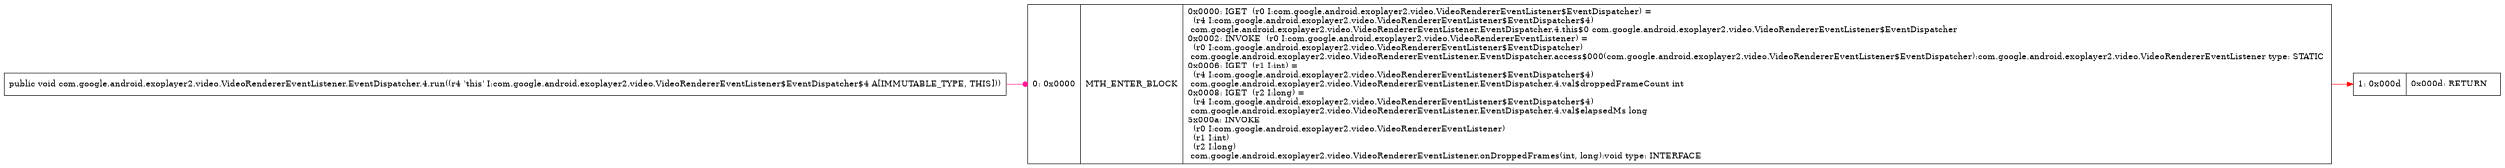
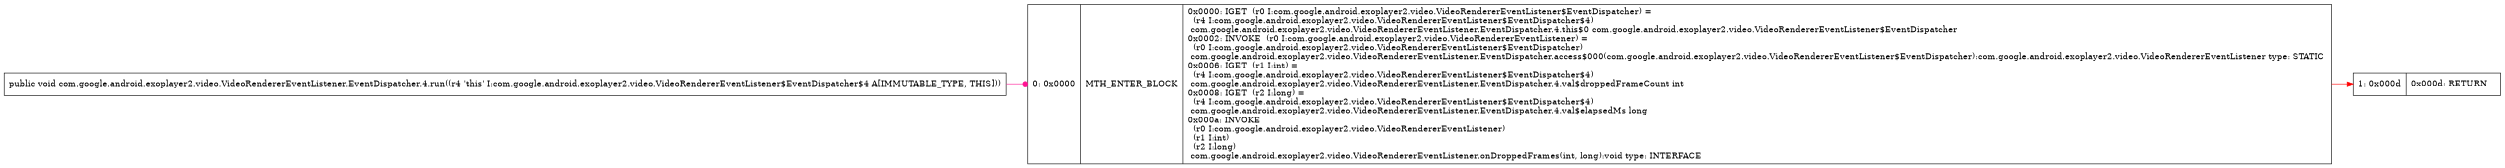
  digraph {
    rankdir=LR
    node [shape=record]
-   n1 [label="{0\:\ 0x0000|MTH_ENTER_BLOCK\l|0x0000: IGET  (r0 I:com.google.android.exoplayer2.video.VideoRendererEventListener$EventDispatcher) = \l  (r4 I:com.google.android.exoplayer2.video.VideoRendererEventListener$EventDispatcher$4)\l com.google.android.exoplayer2.video.VideoRendererEventListener.EventDispatcher.4.this$0 com.google.android.exoplayer2.video.VideoRendererEventListener$EventDispatcher \l0x0002: INVOKE  (r0 I:com.google.android.exoplayer2.video.VideoRendererEventListener) = \l  (r0 I:com.google.android.exoplayer2.video.VideoRendererEventListener$EventDispatcher)\l com.google.android.exoplayer2.video.VideoRendererEventListener.EventDispatcher.access$000(com.google.android.exoplayer2.video.VideoRendererEventListener$EventDispatcher):com.google.android.exoplayer2.video.VideoRendererEventListener type: STATIC \l0x0006: IGET  (r1 I:int) = \l  (r4 I:com.google.android.exoplayer2.video.VideoRendererEventListener$EventDispatcher$4)\l com.google.android.exoplayer2.video.VideoRendererEventListener.EventDispatcher.4.val$droppedFrameCount int \l0x0008: IGET  (r2 I:long) = \l  (r4 I:com.google.android.exoplayer2.video.VideoRendererEventListener$EventDispatcher$4)\l com.google.android.exoplayer2.video.VideoRendererEventListener.EventDispatcher.4.val$elapsedMs long \l5x000a: INVOKE  \l  (r0 I:com.google.android.exoplayer2.video.VideoRendererEventListener)\l  (r1 I:int)\l  (r2 I:long)\l com.google.android.exoplayer2.video.VideoRendererEventListener.onDroppedFrames(int, long):void type: INTERFACE \l}"]
+   n1 [label="{0\:\ 0x0000|MTH_ENTER_BLOCK\l|0x0000: IGET  (r0 I:com.google.android.exoplayer2.video.VideoRendererEventListener$EventDispatcher) = \l  (r4 I:com.google.android.exoplayer2.video.VideoRendererEventListener$EventDispatcher$4)\l com.google.android.exoplayer2.video.VideoRendererEventListener.EventDispatcher.4.this$0 com.google.android.exoplayer2.video.VideoRendererEventListener$EventDispatcher \l0x0002: INVOKE  (r0 I:com.google.android.exoplayer2.video.VideoRendererEventListener) = \l  (r0 I:com.google.android.exoplayer2.video.VideoRendererEventListener$EventDispatcher)\l com.google.android.exoplayer2.video.VideoRendererEventListener.EventDispatcher.access$000(com.google.android.exoplayer2.video.VideoRendererEventListener$EventDispatcher):com.google.android.exoplayer2.video.VideoRendererEventListener type: STATIC \l0x0006: IGET  (r1 I:int) = \l  (r4 I:com.google.android.exoplayer2.video.VideoRendererEventListener$EventDispatcher$4)\l com.google.android.exoplayer2.video.VideoRendererEventListener.EventDispatcher.4.val$droppedFrameCount int \l0x0008: IGET  (r2 I:long) = \l  (r4 I:com.google.android.exoplayer2.video.VideoRendererEventListener$EventDispatcher$4)\l com.google.android.exoplayer2.video.VideoRendererEventListener.EventDispatcher.4.val$elapsedMs long \l0x000a: INVOKE  \l  (r0 I:com.google.android.exoplayer2.video.VideoRendererEventListener)\l  (r1 I:int)\l  (r2 I:long)\l com.google.android.exoplayer2.video.VideoRendererEventListener.onDroppedFrames(int, long):void type: INTERFACE \l}"]
    n2 [label="{1\:\ 0x000d|0x000d: RETURN   \l}"]
    n3 [label="{public void com.google.android.exoplayer2.video.VideoRendererEventListener.EventDispatcher.4.run((r4 'this' I:com.google.android.exoplayer2.video.VideoRendererEventListener$EventDispatcher$4 A[IMMUTABLE_TYPE, THIS])) }"]
    n1 -> n2 [color=red arrowhead=normal]
    n3 -> n1 [color=deeppink arrowhead=dot]
  }
